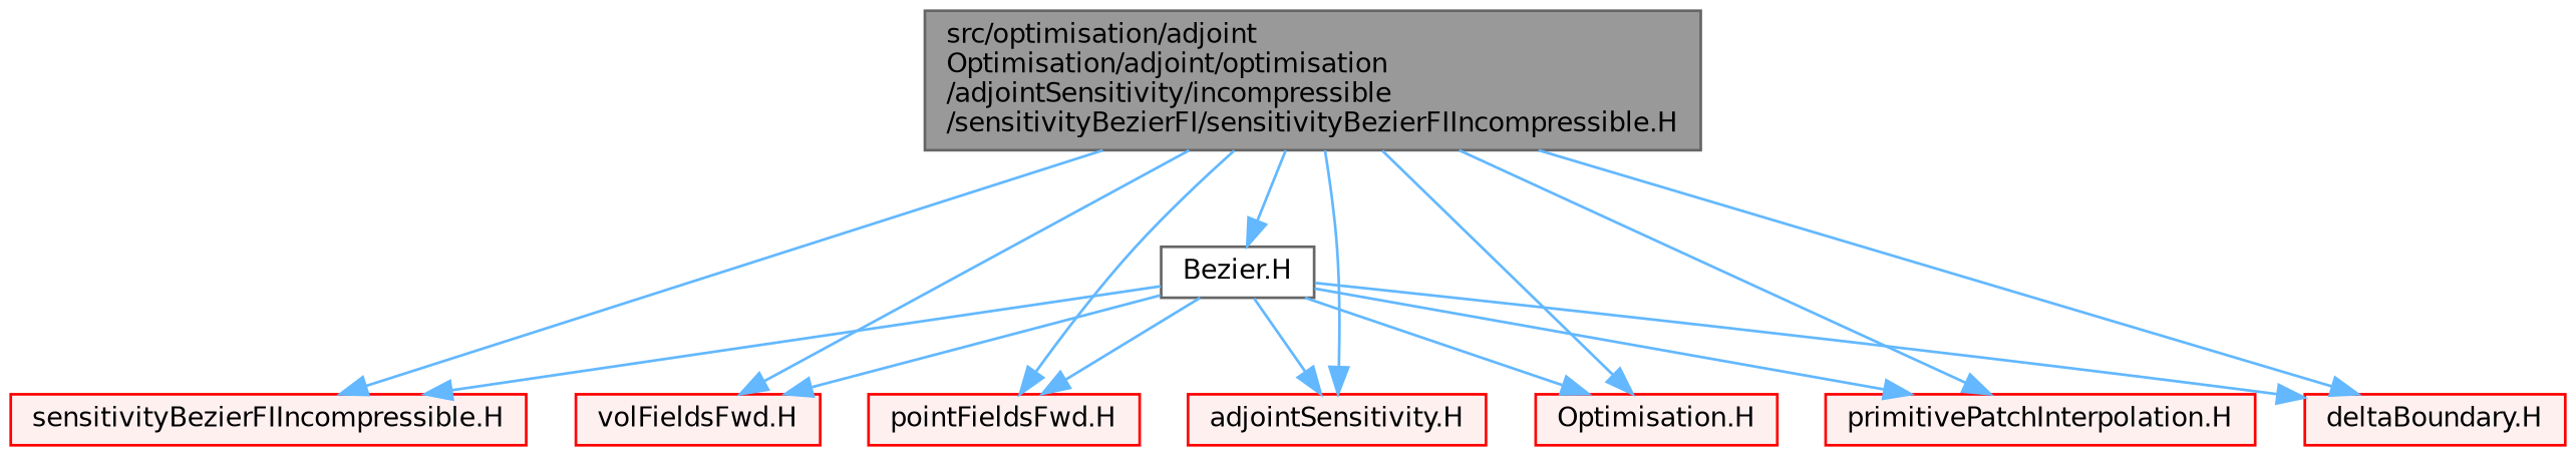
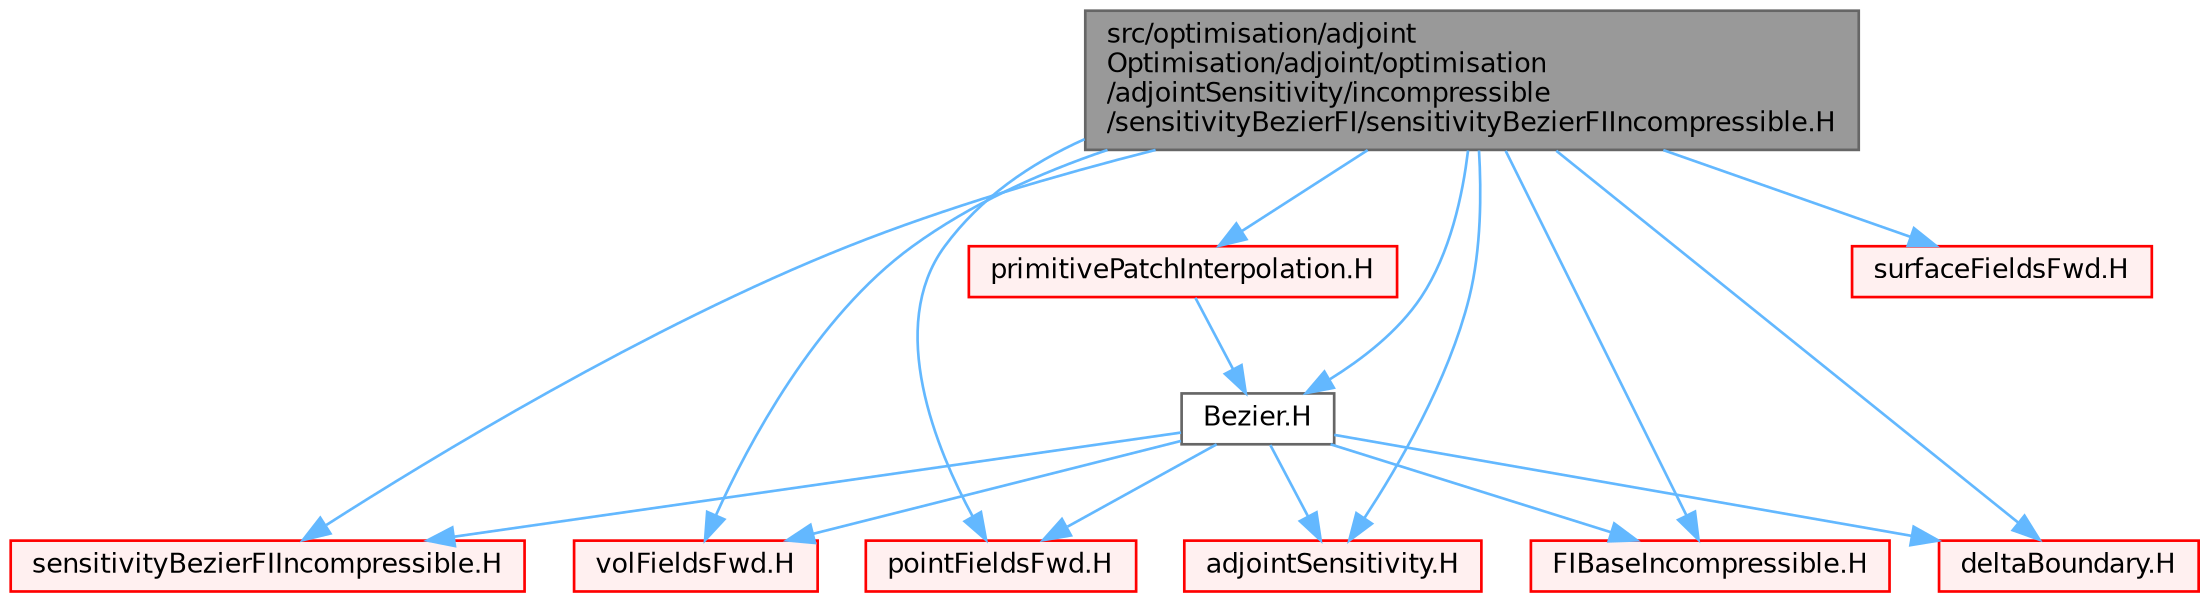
  digraph {
    node [color=red fillcolor="#FFF0F0" fontname=Helvetica fontsize=10 shape=box style=filled]
    edge [color=steelblue1 fontname=Helvetica fontsize=10 labelfontname=Helvetica labelfontsize=10 style=solid]
    n1 [color=gray40 fillcolor=grey60 fontcolor=black height=0.2 label="src/optimisation/adjoint\lOptimisation/adjoint/optimisation\l/adjointSensitivity/incompressible\l/sensitivityBezierFI/sensitivityBezierFIIncompressible.H" width=0.4]
    n2 [height=0.2 label="sensitivityBezierFIIncompressible.H" width=0.4]
    n3 [height=0.2 label="volFieldsFwd.H" width=0.4]
    n4 [height=0.2 label="pointFieldsFwd.H" width=0.4]
+   n5 [height=0.2 label="surfaceFieldsFwd.H" width=0.4]
    n6 [height=0.2 label="adjointSensitivity.H" width=0.4]
-   n7 [height=0.2 label="Optimisation.H" width=0.4]
+   n7 [height=0.2 label="FIBaseIncompressible.H" width=0.4]
    n8 [height=0.2 label="primitivePatchInterpolation.H" width=0.4]
    n9 [height=0.2 label="deltaBoundary.H" width=0.4]
    n10 [color=grey40 fillcolor=white height=0.2 label="Bezier.H" width=0.4]
    n1 -> n2
    n1 -> n3
    n1 -> n4
+   n1 -> n5
    n1 -> n6
    n1 -> n7
    n1 -> n8
    n1 -> n9
    n1 -> n10
    n10 -> n2
    n10 -> n3
    n10 -> n4
    n10 -> n6
    n10 -> n7
-   n10 -> n8
+   n8 -> n10
    n10 -> n9
  }
